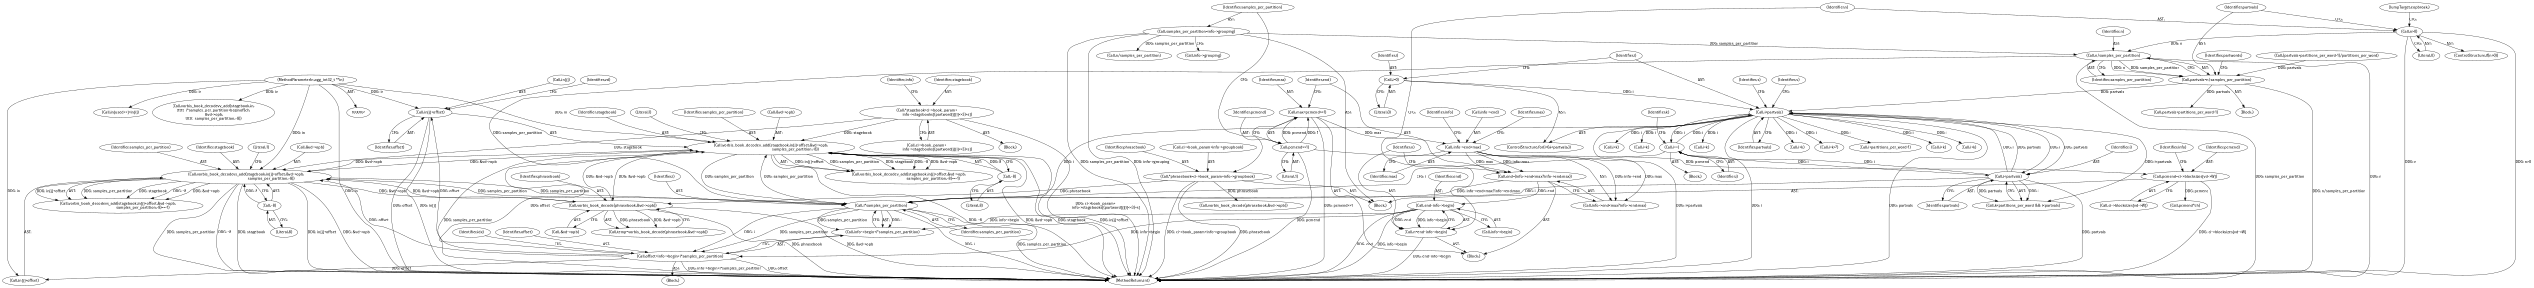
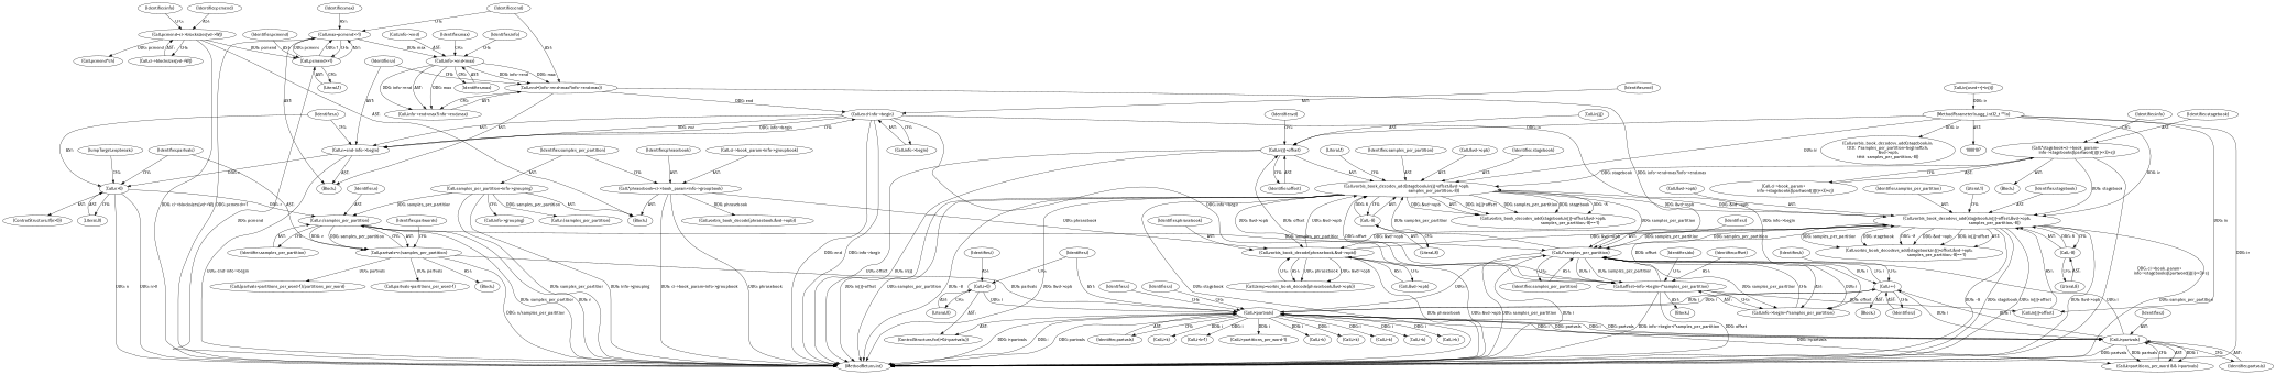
  digraph {
    fontname="Fira Sans"
    node [fontname="Fira Sans"]
    edge [fontname="Fira Sans"]
    n1 [label="(Call,in[j]+offset)"]
    n2 [label="(Call,vorbis_book_decodev_add(stagebook,in[j]+offset,&vd->opb,\n                                               samples_per_partition,-8))"]
    n3 [label="(MethodReturn,int)"]
    n4 [label="(Identifier,offset)"]
    n5 [label="(Call,vorbis_book_decodevs_add(stagebook,in[j]+offset,&vd->opb,\n                                                samples_per_partition,-8))"]
    n6 [label="(Call,i*samples_per_partition)"]
    n7 [label="(Call,vorbis_book_decode(phrasebook,&vd->opb))"]
    n8 [label="(Call,-8)"]
    n9 [label="(Call,vorbis_book_decodev_add(stagebook,in[j]+offset,&vd->opb,\n                                               samples_per_partition,-8)==-1)"]
    n10 [label="(MethodParameterIn,ogg_int32_t **in)"]
    n11 [label="(Call,in[used++]=in[i])"]
    n12 [label="(Call,in[j]+offset)"]
    n13 [label="(Call,vorbis_book_decodevv_add(stagebook,in,\n\t\t\t\t\t  i*samples_per_partition+beginoff,ch,\n &vd->opb,\n\t\t\t\t\t  samples_per_partition,-8))"]
    1000107
    n15 [label="(Call,-8)"]
    n16 [label="(Call,vorbis_book_decodevs_add(stagebook,in[j]+offset,&vd->opb,\n                                                samples_per_partition,-8)==-1)"]
    n17 [label="(Call,offset=info->begin+i*samples_per_partition)"]
    n18 [label="(Block,)"]
    n19 [label="(Call,info->begin+i*samples_per_partition)"]
    n20 [label="(Call,end-info->begin)"]
    n21 [label="(Call,n=end-info->begin)"]
    n22 [label="(Call,info->begin)"]
    n23 [label="(Block,)"]
    n24 [label="(Call,n>0)"]
    n25 [label="(Call,end=(info->end<max?info->end:max))"]
    n26 [label="(Call,info->end<max?info->end:max)"]
    n27 [label="(Call,info->end<max)"]
    n28 [label="(Identifier,max)"]
    n29 [label="(Call,max=pcmend>>1)"]
    n30 [label="(Call,pcmend>>1)"]
    n31 [label="(Literal,1)"]
    n32 [label="(Call,pcmend=ci->blocksizes[vd->W])"]
    n33 [label="(Call,pcmend*ch)"]
    n34 [label="(Call,ci->blocksizes[vd->W])"]
    n35 [label="(Block,)"]
    n36 [label="(Call,i++)"]
    n37 [label="(Identifier,samples_per_partition)"]
    n38 [label="(Call,i<partvals)"]
    n39 [label="(Call,i<partvals)"]
    n40 [label="(Block,)"]
    n41 [label="(Identifier,i)"]
    n42 [label="(Call,i+k)"]
    n43 [label="(Call,k<partitions_per_word && i<partvals)"]
    n44 [label="(Call,i+k)"]
    n45 [label="(Call,i+k)"]
    n46 [label="(ControlStructure,for(i=0;i<partvals;))"]
    n47 [label="(Identifier,partvals)"]
    n48 [label="(Call,i+k)"]
-   n49 [label="(Call,i+k+7)"]
+   n49 [label="(Call,i+k+1)"]
    n50 [label="(Call,i+partitions_per_word-1)"]
    n51 [label="(Call,i+k)"]
    n52 [label="(Call,i+k)"]
    n53 [label="(Identifier,partvals)"]
    n54 [label="(Call,i=0)"]
    n55 [label="(Literal,0)"]
    n56 [label="(Call,partvals=n/samples_per_partition)"]
    n57 [label="(Call,n/samples_per_partition)"]
    n58 [label="(Call,(partvals+partitions_per_word-1)/partitions_per_word)"]
    n59 [label="(Call,partvals+partitions_per_word-1)"]
    n60 [label="(Block,)"]
    n61 [label="(Identifier,samples_per_partition)"]
    n62 [label="(ControlStructure,if(n>0))"]
    n63 [label="(Literal,0)"]
    n64 [label="(Call,samples_per_partition=info->grouping)"]
    n65 [label="(Call,info->grouping)"]
    n66 [label="(Call,n/samples_per_partition)"]
    n67 [label="(Call,&vd->opb)"]
    n68 [label="(Call,temp=vorbis_book_decode(phrasebook,&vd->opb))"]
    n69 [label="(Literal,8)"]
    n70 [label="(Call,*stagebook=ci->book_param+\n                    info->stagebooks[(partword[j][i]<<3)+s])"]
    n71 [label="(Call,ci->book_param+\n                    info->stagebooks[(partword[j][i]<<3)+s])"]
    n72 [label="(Block,)"]
    n73 [label="(Call,*phrasebook=ci->book_param+info->groupbook)"]
    n74 [label="(Call,vorbis_book_decode(phrasebook,&vd->opb))"]
    n75 [label="(Call,ci->book_param+info->groupbook)"]
    n76 [label="(Literal,8)"]
    n77 [label="(Call,&vd->opb)"]
    n78 [label="(Identifier,s)"]
    n79 [label="(Call,info->end)"]
    n80 [label="(Identifier,pcmend)"]
    n81 [label="(JumpTarget,eopbreak:)"]
    n82 [label="(Identifier,k)"]
    n83 [label="(Identifier,partwords)"]
    n84 [label="(Identifier,s)"]
    n85 [label="(Identifier,end)"]
    n86 [label="(Identifier,i)"]
    n87 [label="(Identifier,samples_per_partition)"]
    n88 [label="(Identifier,phrasebook)"]
    n89 [label="(Identifier,info)"]
    n90 [label="(Identifier,partvals)"]
    n91 [label="(Identifier,max)"]
    n92 [label="(Identifier,idx)"]
    n93 [label="(Identifier,n)"]
    n94 [label="(Identifier,i)"]
    n95 [label="(Call,in[j])"]
    n96 [label="(Identifier,n)"]
    n97 [label="(Identifier,i)"]
    n98 [label="(Identifier,offset)"]
    n99 [label="(Identifier,pcmend)"]
    n100 [label="(Identifier,stagebook)"]
    n101 [label="(Identifier,vd)"]
    n102 [label="(Identifier,i)"]
    n103 [label="(Identifier,info)"]
    n104 [label="(Identifier,phrasebook)"]
    n105 [label="(Identifier,stagebook)"]
    n106 [label="(Literal,1)"]
    n107 [label="(Identifier,samples_per_partition)"]
    n108 [label="(Identifier,samples_per_partition)"]
    n109 [label="(Identifier,end)"]
    n110 [label="(Identifier,n)"]
    n111 [label="(Identifier,info)"]
    n112 [label="(Literal,1)"]
    n113 [label="(Call,&vd->opb)"]
    n114 [label="(Identifier,max)"]
    n115 [label="(Identifier,stagebook)"]
    n1 -> n2 [label="AST: "]
    n1 -> n3 [label="DDG: offset"]
    n1 -> n3 [label="DDG: in[j]"]
    n1 -> n4 [label="CFG: "]
    n2 -> n3 [label="DDG: in[j]+offset"]
    n2 -> n3 [label="DDG: samples_per_partition"]
    n2 -> n3 [label="DDG: -8"]
    n2 -> n3 [label="DDG: &vd->opb"]
    n2 -> n3 [label="DDG: stagebook"]
    n2 -> n5 [label="DDG: &vd->opb"]
    n2 -> n6 [label="DDG: samples_per_partition"]
    n2 -> n7 [label="DDG: &vd->opb"]
    n2 -> n8 [label="CFG: "]
    n2 -> n9 [label="AST: "]
    n2 -> n9 [label="DDG: in[j]+offset"]
    n2 -> n9 [label="DDG: samples_per_partition"]
    n2 -> n9 [label="DDG: stagebook"]
    n2 -> n9 [label="DDG: -8"]
    n2 -> n9 [label="DDG: &vd->opb"]
    n4 -> n1 [label="AST: "]
    n5 -> n2 [label="DDG: &vd->opb"]
    n5 -> n3 [label="DDG: -8"]
    n5 -> n3 [label="DDG: stagebook"]
    n5 -> n3 [label="DDG: in[j]+offset"]
    n5 -> n3 [label="DDG: &vd->opb"]
    n5 -> n3 [label="DDG: samples_per_partition"]
    n5 -> n6 [label="DDG: samples_per_partition"]
    n5 -> n7 [label="DDG: &vd->opb"]
    n5 -> n15 [label="CFG: "]
    n5 -> n16 [label="AST: "]
    n5 -> n16 [label="DDG: samples_per_partition"]
    n5 -> n16 [label="DDG: stagebook"]
    n5 -> n16 [label="DDG: -8"]
    n5 -> n16 [label="DDG: &vd->opb"]
    n5 -> n16 [label="DDG: in[j]+offset"]
    n6 -> n2 [label="DDG: samples_per_partition"]
    n6 -> n3 [label="DDG: samples_per_partition"]
    n6 -> n3 [label="DDG: i"]
    n6 -> n5 [label="DDG: samples_per_partition"]
    n6 -> n17 [label="DDG: i"]
    n6 -> n17 [label="DDG: samples_per_partition"]
    n6 -> n19 [label="AST: "]
    n6 -> n19 [label="DDG: i"]
    n6 -> n19 [label="DDG: samples_per_partition"]
+   n6 -> n36 [label="DDG: i"]
    n6 -> n37 [label="CFG: "]
    n7 -> n2 [label="DDG: &vd->opb"]
    n7 -> n3 [label="DDG: phrasebook"]
    n7 -> n3 [label="DDG: &vd->opb"]
    n7 -> n5 [label="DDG: &vd->opb"]
    n7 -> n67 [label="CFG: "]
    n7 -> n68 [label="AST: "]
    n7 -> n68 [label="DDG: phrasebook"]
    n7 -> n68 [label="DDG: &vd->opb"]
    n8 -> n2 [label="AST: "]
    n8 -> n2 [label="DDG: 8"]
    n8 -> n69 [label="CFG: "]
    n10 -> n1 [label="DDG: in"]
    n10 -> n2 [label="DDG: in"]
    n10 -> n3 [label="DDG: in"]
    n10 -> n5 [label="DDG: in"]
-   n10 -> n11 [label="DDG: in"]
+   n11 -> n10 [label="DDG: in"]
    n10 -> n12 [label="DDG: in"]
    n10 -> n13 [label="DDG: in"]
    n10 -> 1000107 [label="AST: "]
    n12 -> n5 [label="AST: "]
    n15 -> n5 [label="AST: "]
    n15 -> n5 [label="DDG: 8"]
    n15 -> n76 [label="CFG: "]
    n17 -> n1 [label="DDG: offset"]
    n17 -> n2 [label="DDG: offset"]
    n17 -> n3 [label="DDG: info->begin+i*samples_per_partition"]
    n17 -> n3 [label="DDG: offset"]
    n17 -> n5 [label="DDG: offset"]
    n17 -> n12 [label="DDG: offset"]
    n17 -> n18 [label="AST: "]
    n17 -> n19 [label="CFG: "]
    n19 -> n6 [label="CFG: "]
    n19 -> n17 [label="AST: "]
    n20 -> n3 [label="DDG: end"]
    n20 -> n3 [label="DDG: info->begin"]
    n20 -> n17 [label="DDG: info->begin"]
    n20 -> n19 [label="DDG: info->begin"]
    n20 -> n21 [label="AST: "]
    n20 -> n21 [label="DDG: end"]
    n20 -> n21 [label="DDG: info->begin"]
    n20 -> n22 [label="CFG: "]
    n21 -> n3 [label="DDG: end-info->begin"]
    n21 -> n20 [label="CFG: "]
    n21 -> n23 [label="AST: "]
+   n21 -> n24 [label="DDG: n"]
    n22 -> n20 [label="AST: "]
    n24 -> n3 [label="DDG: n"]
    n24 -> n3 [label="DDG: n>0"]
    n24 -> n57 [label="DDG: n"]
    n24 -> n62 [label="AST: "]
    n24 -> n63 [label="CFG: "]
    n25 -> n6 [label="DDG: info->end<max?info->end:max"]
    n25 -> n20 [label="DDG: end"]
    n25 -> n23 [label="AST: "]
    n25 -> n26 [label="CFG: "]
    n26 -> n25 [label="AST: "]
    n27 -> n25 [label="DDG: info->end"]
    n27 -> n25 [label="DDG: max"]
    n27 -> n26 [label="AST: "]
    n27 -> n26 [label="DDG: info->end"]
    n27 -> n26 [label="DDG: max"]
    n27 -> n28 [label="CFG: "]
    n28 -> n27 [label="AST: "]
    n29 -> n3 [label="DDG: pcmend>>1"]
    n29 -> n23 [label="AST: "]
    n29 -> n27 [label="DDG: max"]
    n29 -> n30 [label="CFG: "]
    n30 -> n3 [label="DDG: pcmend"]
    n30 -> n29 [label="AST: "]
    n30 -> n29 [label="DDG: pcmend"]
    n30 -> n29 [label="DDG: 1"]
    n30 -> n31 [label="CFG: "]
    n31 -> n30 [label="AST: "]
    n32 -> n3 [label="DDG: ci->blocksizes[vd->W]"]
-   n30 -> n32 [label="DDG: pcmend"]
+   n32 -> n30 [label="DDG: pcmend"]
    n32 -> n33 [label="DDG: pcmend"]
    n32 -> n34 [label="CFG: "]
    n32 -> n35 [label="AST: "]
    n34 -> n32 [label="AST: "]
    n36 -> n6 [label="CFG: i"]
    n36 -> n38 [label="DDG: i"]
    n36 -> n39 [label="DDG: i"]
    n36 -> n40 [label="AST: "]
    n36 -> n41 [label="CFG: "]
    n37 -> n6 [label="AST: "]
    n38 -> n3 [label="DDG: i<partvals"]
    n38 -> n3 [label="DDG: i"]
    n38 -> n3 [label="DDG: partvals"]
    n38 -> n6 [label="DDG: i"]
    n38 -> n36 [label="DDG: i"]
    n38 -> n39 [label="DDG: i"]
    n38 -> n39 [label="DDG: partvals"]
    n38 -> n42 [label="DDG: i"]
    n38 -> n43 [label="DDG: i<partvals"]
    n38 -> n44 [label="DDG: i"]
    n38 -> n45 [label="DDG: i"]
    n38 -> n46 [label="AST: "]
    n38 -> n47 [label="CFG: "]
    n38 -> n48 [label="DDG: i"]
    n38 -> n49 [label="DDG: i"]
    n38 -> n50 [label="DDG: i"]
    n38 -> n51 [label="DDG: i"]
    n38 -> n52 [label="DDG: i"]
    n39 -> n3 [label="DDG: partvals"]
    n39 -> n6 [label="DDG: i"]
    n39 -> n36 [label="DDG: i"]
    n39 -> n38 [label="DDG: i"]
    n39 -> n38 [label="DDG: partvals"]
    n39 -> n43 [label="AST: "]
    n39 -> n43 [label="DDG: i"]
    n39 -> n43 [label="DDG: partvals"]
    n39 -> n53 [label="CFG: "]
    n41 -> n36 [label="AST: "]
    n43 -> n39 [label="CFG: "]
    n47 -> n38 [label="AST: "]
    n53 -> n39 [label="AST: "]
    n54 -> n38 [label="DDG: i"]
    n54 -> n46 [label="AST: "]
    n54 -> n55 [label="CFG: "]
    n55 -> n54 [label="AST: "]
    n56 -> n3 [label="DDG: n/samples_per_partition"]
    n56 -> n38 [label="DDG: partvals"]
    n56 -> n57 [label="CFG: "]
-   n58 -> n56 [label="DDG: partvals"]
+   n56 -> n58 [label="DDG: partvals"]
    n56 -> n59 [label="DDG: partvals"]
    n56 -> n60 [label="AST: "]
    n57 -> n3 [label="DDG: samples_per_partition"]
    n57 -> n3 [label="DDG: n"]
    n57 -> n6 [label="DDG: samples_per_partition"]
    n57 -> n56 [label="AST: "]
    n57 -> n56 [label="DDG: n"]
    n57 -> n56 [label="DDG: samples_per_partition"]
    n57 -> n61 [label="CFG: "]
    n61 -> n57 [label="AST: "]
    n63 -> n24 [label="AST: "]
    n64 -> n3 [label="DDG: samples_per_partition"]
    n64 -> n3 [label="DDG: info->grouping"]
    n64 -> n35 [label="AST: "]
    n64 -> n57 [label="DDG: samples_per_partition"]
    n64 -> n65 [label="CFG: "]
    n64 -> n66 [label="DDG: samples_per_partition"]
    n67 -> n7 [label="AST: "]
    n68 -> n7 [label="CFG: "]
    n69 -> n8 [label="AST: "]
    n70 -> n2 [label="DDG: stagebook"]
    n70 -> n3 [label="DDG: ci->book_param+\n                    info->stagebooks[(partword[j][i]<<3)+s]"]
    n70 -> n5 [label="DDG: stagebook"]
    n70 -> n71 [label="CFG: "]
    n70 -> n72 [label="AST: "]
    n71 -> n70 [label="AST: "]
    n73 -> n3 [label="DDG: phrasebook"]
    n73 -> n3 [label="DDG: ci->book_param+info->groupbook"]
    n73 -> n7 [label="DDG: phrasebook"]
    n73 -> n35 [label="AST: "]
    n73 -> n74 [label="DDG: phrasebook"]
    n75 -> n73 [label="AST: "]
    n76 -> n15 [label="AST: "]
    n77 -> n5 [label="AST: "]
    n78 -> n38 [label="CFG: "]
    n79 -> n27 [label="AST: "]
    n80 -> n32 [label="AST: "]
    n81 -> n24 [label="CFG: "]
    n82 -> n36 [label="CFG: "]
    n83 -> n56 [label="CFG: "]
    n84 -> n38 [label="CFG: "]
    n85 -> n25 [label="AST: "]
    n85 -> n29 [label="CFG: "]
    n86 -> n39 [label="AST: "]
    n87 -> n64 [label="AST: "]
    n87 -> n73 [label="CFG: "]
    n88 -> n7 [label="AST: "]
    n89 -> n32 [label="CFG: "]
    n90 -> n24 [label="CFG: "]
    n90 -> n56 [label="AST: "]
    n91 -> n27 [label="CFG: "]
    n92 -> n17 [label="CFG: "]
    n93 -> n21 [label="CFG: "]
    n93 -> n24 [label="AST: "]
    n94 -> n6 [label="AST: "]
    n95 -> n1 [label="AST: "]
    n96 -> n21 [label="AST: "]
    n96 -> n25 [label="CFG: "]
    n97 -> n54 [label="AST: "]
    n98 -> n17 [label="AST: "]
    n99 -> n30 [label="AST: "]
    n100 -> n2 [label="AST: "]
    n101 -> n1 [label="CFG: "]
    n102 -> n38 [label="AST: "]
    n102 -> n54 [label="CFG: "]
    n103 -> n70 [label="CFG: "]
    n104 -> n73 [label="AST: "]
    n105 -> n70 [label="AST: "]
    n106 -> n2 [label="CFG: "]
    n107 -> n2 [label="AST: "]
    n108 -> n5 [label="AST: "]
    n109 -> n20 [label="AST: "]
    n110 -> n57 [label="AST: "]
    n111 -> n27 [label="CFG: "]
    n112 -> n5 [label="CFG: "]
    n113 -> n2 [label="AST: "]
    n114 -> n29 [label="AST: "]
    n115 -> n5 [label="AST: "]
  }
